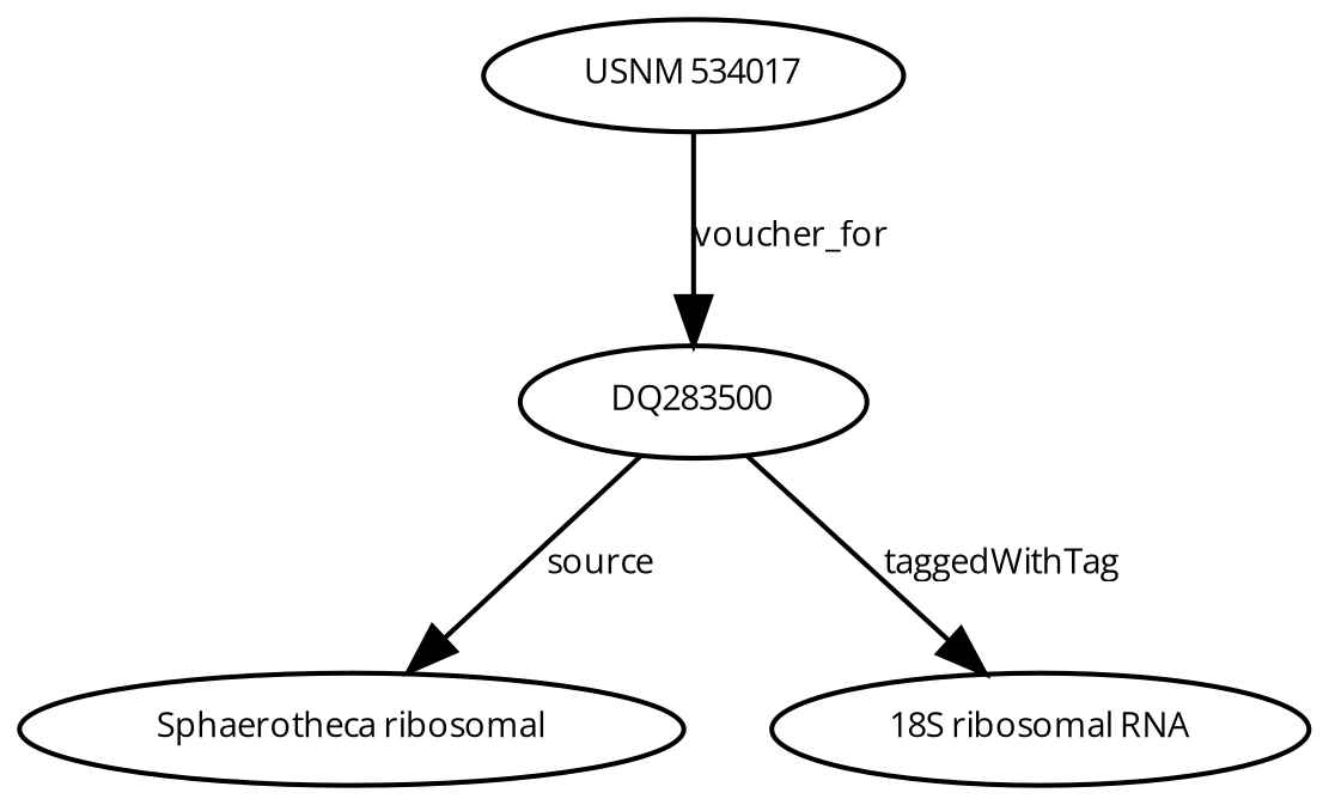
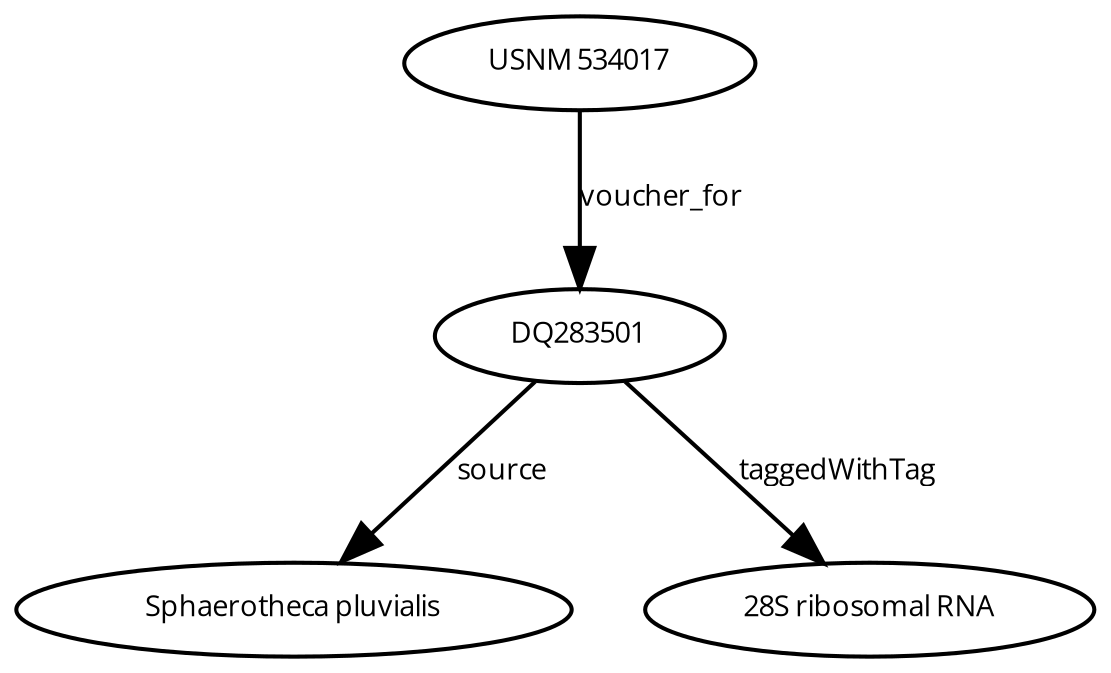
  digraph {
    fontname="Open Sans"
    node [fontname="Open Sans" fontsize=7]
    edge [fontname="Open Sans" fontsize=7]
-   n1 [height=0.27433100247 label=DQ283500 width=0.27433100247]
-   n2 [height=0.27433100247 label="Sphaerotheca ribosomal" width=0.27433100247]
-   n3 [height=0.27433100247 label="18S ribosomal RNA" width=0.27433100247]
+   n1 [height=0.27433100247 label=DQ283501 width=0.27433100247]
+   n2 [height=0.27433100247 label="Sphaerotheca pluvialis" width=0.27433100247]
+   n3 [height=0.27433100247 label="28S ribosomal RNA" width=0.27433100247]
    n4 [height=0.27433100247 label="USNM 534017" width=0.27433100247]
    n1 -> n2 [label=source]
    n1 -> n3 [label=taggedWithTag]
    n4 -> n1 [label=voucher_for]
  }
